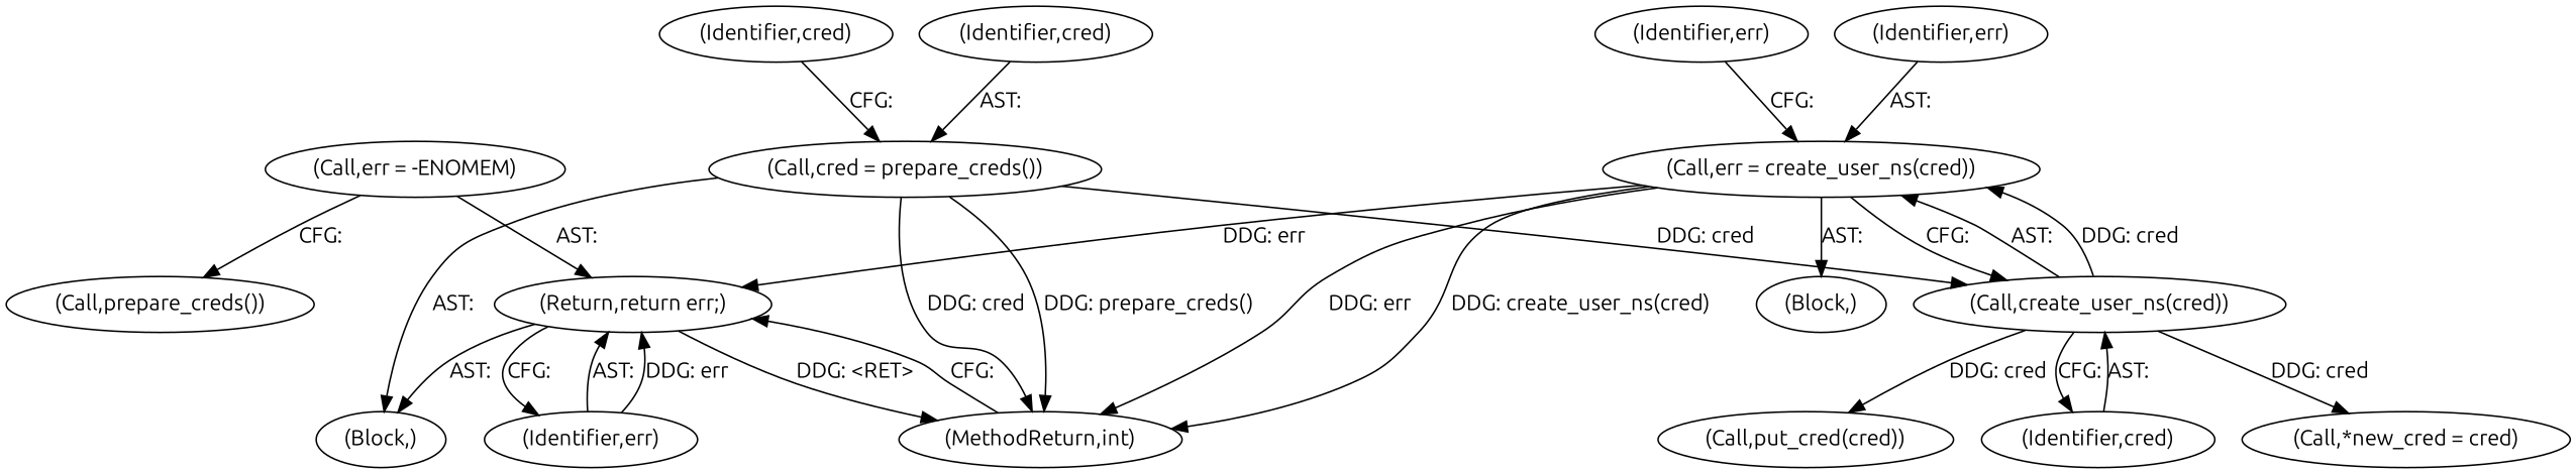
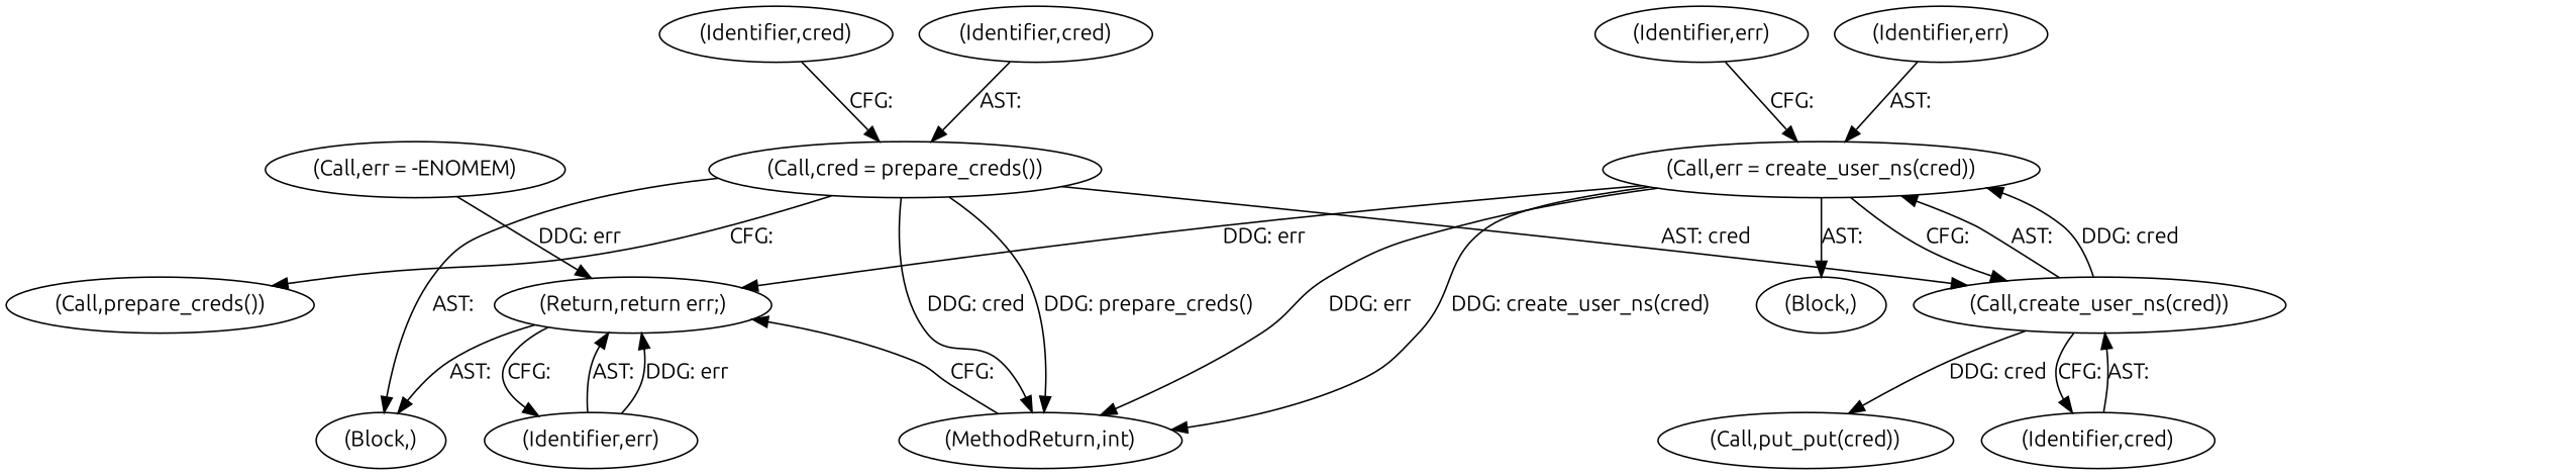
  digraph {
    fontname=Ubuntu
    node [fontname=Ubuntu]
    edge [fontname=Ubuntu]
    n1 [label="(Call,err = create_user_ns(cred))"]
    n2 [label="(Call,create_user_ns(cred))"]
    n3 [label="(Return,return err;)"]
    n4 [label="(Block,)"]
    n5 [label="(MethodReturn,int)"]
    n6 [label="(Identifier,cred)"]
-   n7 [label="(Call,put_cred(cred))"]
-   n8 [label="(Call,*new_cred = cred)"]
+   n7 [label="(Call,put_put(cred))"]
    n9 [label="(Block,)"]
    n10 [label="(Identifier,err)"]
    n11 [label="(Call,cred = prepare_creds())"]
    n12 [label="(Call,prepare_creds())"]
    n13 [label="(Identifier,err)"]
    n14 [label="(Identifier,cred)"]
    n15 [label="(Call,err = -ENOMEM)"]
    n16 [label="(Identifier,cred)"]
    n17 [label="(Identifier,err)"]
    n1 -> n2 [label="CFG: "]
    n1 -> n3 [label="DDG: err"]
    n1 -> n4 [label="AST: "]
    n1 -> n5 [label="DDG: create_user_ns(cred)"]
    n1 -> n5 [label="DDG: err"]
    n2 -> n1 [label="AST: "]
    n2 -> n1 [label="DDG: cred"]
    n2 -> n6 [label="CFG: "]
    n2 -> n7 [label="DDG: cred"]
-   n2 -> n8 [label="DDG: cred"]
-   n3 -> n5 [label="DDG: <RET>"]
    n3 -> n9 [label="AST: "]
    n3 -> n10 [label="CFG: "]
    n5 -> n3 [label="CFG: "]
    n6 -> n2 [label="AST: "]
    n10 -> n3 [label="AST: "]
    n10 -> n3 [label="DDG: err"]
-   n11 -> n2 [label="DDG: cred"]
+   n11 -> n2 [label="AST: cred"]
    n11 -> n5 [label="DDG: cred"]
    n11 -> n5 [label="DDG: prepare_creds()"]
    n11 -> n9 [label="AST: "]
-   n15 -> n12 [label="CFG: "]
+   n11 -> n12 [label="CFG: "]
    n13 -> n1 [label="CFG: "]
    n14 -> n11 [label="CFG: "]
-   n15 -> n3 [label="AST: "]
+   n15 -> n3 [label="DDG: err"]
    n16 -> n11 [label="AST: "]
    n17 -> n1 [label="AST: "]
  }
